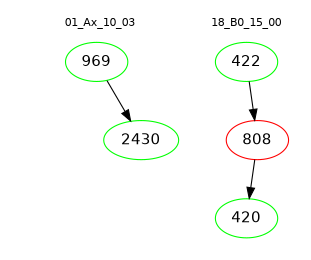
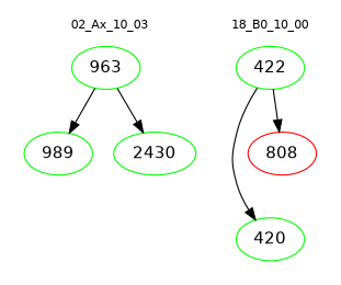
  digraph {
    fontname="DejaVu Sans"
    node [color=green fontname="DejaVu Sans"]
    edge [color=black fontname="DejaVu Sans"]
-   n1 [label=969]
+   n1 [label=963]
+   n2 [label=989]
    n3 [label=2430]
    n4 [label=422]
    n5 [label=420]
    n6 [color=red label=808]
    subgraph cluster_1 {
      color=white
      fontsize=10
-     label="01_Ax_10_03"
+     label="02_Ax_10_03"
      n1
+     n2
      n3
    }
    subgraph cluster_2 {
      color=white
      fontsize=10
-     label="18_B0_15_00"
+     label="18_B0_10_00"
      n4
      n5
      n6
    }
+   n1 -> n2
    n1 -> n3
-   n6 -> n5
+   n4 -> n5
    n4 -> n6
  }
